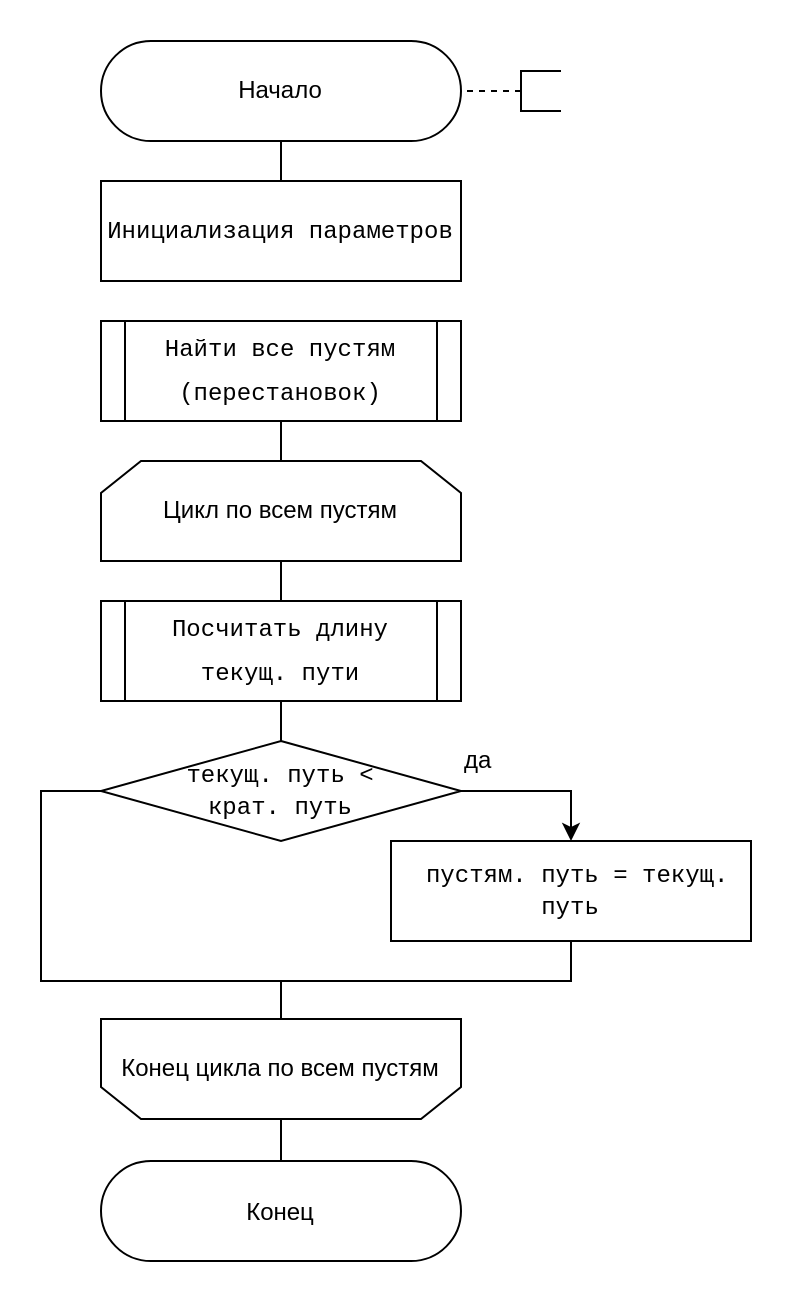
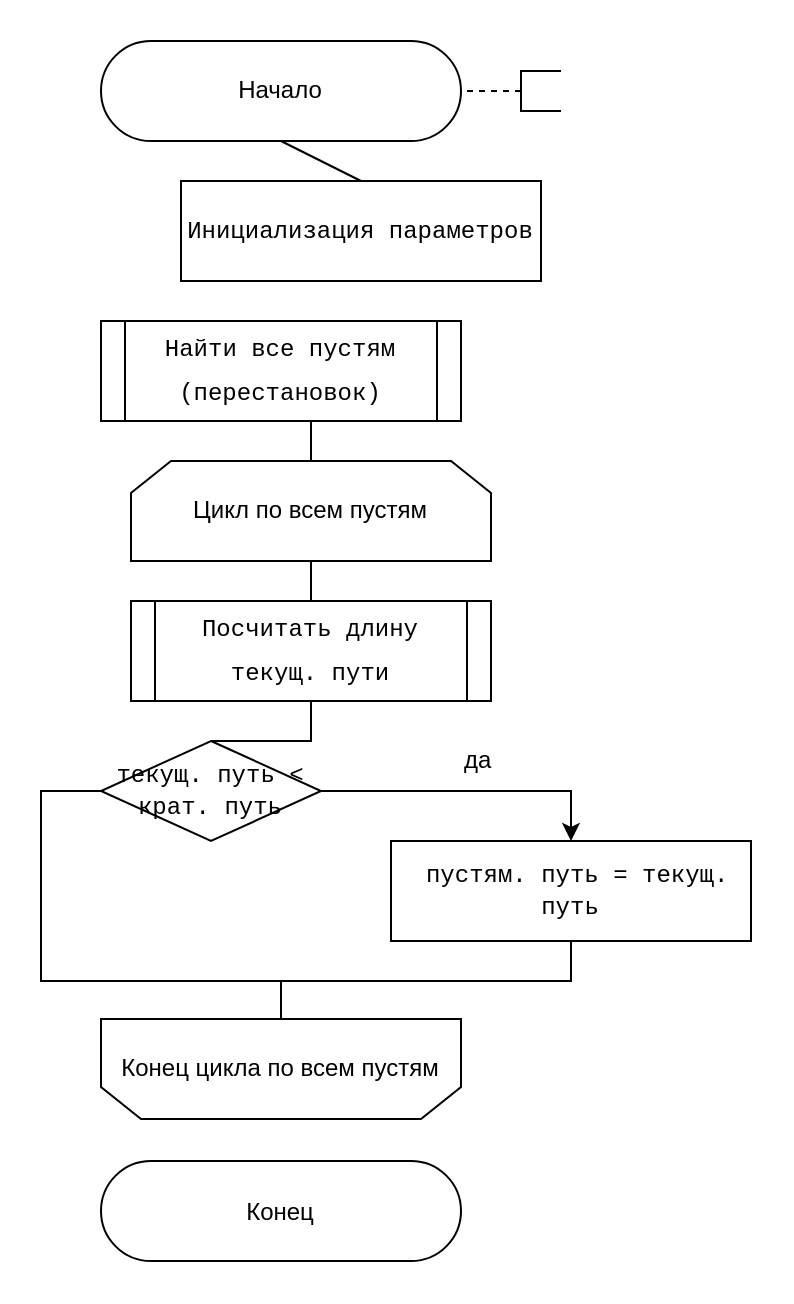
  <mxCell id="0" />
  <mxCell id="1" parent="0" />
  <mxCell id="2" value="Начало" style="rounded=1;whiteSpace=wrap;html=1;arcSize=50;fillColor=none;" parent="1" vertex="1"><mxGeometry x="50" y="20" width="180" height="50" as="geometry" /></mxCell>
  <mxCell id="3" value="&lt;p style=&quot;line-height: 100%&quot;&gt;Конец&lt;/p&gt;" style="rounded=1;whiteSpace=wrap;html=1;arcSize=50;fillColor=none;" parent="1" vertex="1"><mxGeometry x="50" y="580" width="180" height="50" as="geometry" /></mxCell>
  <mxCell id="4" style="edgeStyle=orthogonalEdgeStyle;rounded=0;orthogonalLoop=1;jettySize=auto;html=1;exitX=1;exitY=0.5;exitDx=0;exitDy=0;entryX=0.5;entryY=0;entryDx=0;entryDy=0;endArrow=classic;endFill=1;" parent="1" source="6" target="10" edge="1"><mxGeometry relative="1" as="geometry" /></mxCell>
  <mxCell id="5" style="edgeStyle=orthogonalEdgeStyle;rounded=0;orthogonalLoop=1;jettySize=auto;html=1;exitX=0;exitY=0.5;exitDx=0;exitDy=0;entryX=0.5;entryY=1;entryDx=0;entryDy=0;endArrow=none;endFill=0;" parent="1" source="6" target="15" edge="1"><mxGeometry relative="1" as="geometry"><Array as="points"><mxPoint x="20" y="395" /><mxPoint x="20" y="490" /><mxPoint x="140" y="490" /></Array></mxGeometry></mxCell>
- <mxCell id="6" value="&lt;font face=&quot;Courier New&quot;&gt;текущ. путь &amp;lt;&lt;br&gt;крат. путь&lt;/font&gt;" style="rhombus;whiteSpace=wrap;html=1;rounded=0;strokeWidth=1;fillColor=none;" parent="1" vertex="1"><mxGeometry x="50" y="370" width="180" height="50" as="geometry" /></mxCell>
+ <mxCell id="6" value="&lt;font face=&quot;Courier New&quot;&gt;текущ. путь &amp;lt;&lt;br&gt;крат. путь&lt;/font&gt;" style="rhombus;whiteSpace=wrap;html=1;rounded=0;strokeWidth=1;fillColor=none;" parent="1" vertex="1"><mxGeometry x="50" y="370" width="110" height="50" as="geometry" /></mxCell>
  <mxCell id="7" value="да" style="text;html=1;resizable=0;points=[];autosize=1;align=left;verticalAlign=top;spacingTop=-4;" parent="1" vertex="1"><mxGeometry x="230" y="370" width="30" height="20" as="geometry" /></mxCell>
- <mxCell id="8" style="edgeStyle=orthogonalEdgeStyle;rounded=0;orthogonalLoop=1;jettySize=auto;html=1;exitX=0.5;exitY=0;exitDx=0;exitDy=0;endArrow=none;endFill=0;fontFamily=Courier New;fontSize=6;entryX=0.5;entryY=0;entryDx=0;entryDy=0;" parent="1" source="15" target="3" edge="1"><mxGeometry relative="1" as="geometry"><mxPoint x="125" y="563" as="targetPoint" /><mxPoint x="125" y="493" as="sourcePoint" /></mxGeometry></mxCell>
  <mxCell id="9" style="edgeStyle=orthogonalEdgeStyle;rounded=0;orthogonalLoop=1;jettySize=auto;html=1;exitX=0.5;exitY=1;exitDx=0;exitDy=0;entryX=0.5;entryY=1;entryDx=0;entryDy=0;endArrow=none;endFill=0;" parent="1" source="10" target="15" edge="1"><mxGeometry relative="1" as="geometry"><Array as="points"><mxPoint x="285" y="490" /><mxPoint x="140" y="490" /></Array></mxGeometry></mxCell>
  <mxCell id="10" value="&lt;span style=&quot;font-family: &amp;#34;courier new&amp;#34;&quot;&gt;&amp;nbsp;&lt;/span&gt;&lt;span style=&quot;font-family: &amp;#34;courier new&amp;#34;&quot;&gt;пустям. путь =&amp;nbsp;&lt;/span&gt;&lt;span style=&quot;font-family: &amp;#34;courier new&amp;#34;&quot;&gt;текущ. путь&lt;/span&gt;&lt;font face=&quot;Courier New&quot;&gt;&lt;br&gt;&lt;/font&gt;" style="rounded=0;whiteSpace=wrap;html=1;strokeWidth=1;fillColor=none;" parent="1" vertex="1"><mxGeometry x="195" y="420" width="180" height="50" as="geometry" /></mxCell>
  <mxCell id="11" style="edgeStyle=orthogonalEdgeStyle;rounded=0;orthogonalLoop=1;jettySize=auto;html=1;exitX=0.5;exitY=1;exitDx=0;exitDy=0;entryX=0.5;entryY=0;entryDx=0;entryDy=0;endArrow=none;endFill=0;" edge="1" parent="1" source="12" target="14"><mxGeometry relative="1" as="geometry" /></mxCell>
  <mxCell id="12" value="&lt;p style=&quot;line-height: 70%&quot;&gt;&lt;font face=&quot;Courier New&quot; style=&quot;font-size: 12px&quot;&gt;Найти все пустям&lt;/font&gt;&lt;/p&gt;&lt;p style=&quot;line-height: 70%&quot;&gt;&lt;font face=&quot;Courier New&quot; style=&quot;font-size: 12px&quot;&gt;(перестановок)&lt;/font&gt;&lt;/p&gt;" style="shape=process;whiteSpace=wrap;html=1;backgroundOutline=1;rounded=0;shadow=0;glass=0;strokeWidth=1;size=0.068;fillColor=none;" parent="1" vertex="1"><mxGeometry x="50" y="160" width="180" height="50" as="geometry" /></mxCell>
  <mxCell id="13" style="edgeStyle=orthogonalEdgeStyle;rounded=0;orthogonalLoop=1;jettySize=auto;html=1;exitX=0.5;exitY=1;exitDx=0;exitDy=0;entryX=0.5;entryY=0;entryDx=0;entryDy=0;endArrow=none;endFill=0;" edge="1" parent="1" source="14" target="21"><mxGeometry relative="1" as="geometry" /></mxCell>
- <mxCell id="14" value="&lt;span&gt;Цикл по всем пустям&lt;/span&gt;" style="shape=loopLimit;whiteSpace=wrap;html=1;size=20;fillColor=none;" parent="1" vertex="1"><mxGeometry x="50" y="230" width="180" height="50" as="geometry" /></mxCell>
+ <mxCell id="14" value="&lt;span&gt;Цикл по всем пустям&lt;/span&gt;" style="shape=loopLimit;whiteSpace=wrap;html=1;size=20;fillColor=none;" parent="1" vertex="1"><mxGeometry x="65" y="230" width="180" height="50" as="geometry" /></mxCell>
  <mxCell id="15" value="Конец цикла по всем пустям" style="shape=loopLimit;whiteSpace=wrap;html=1;size=20;fillColor=none;rounded=0;direction=west;" parent="1" vertex="1"><mxGeometry x="50" y="509" width="180" height="50" as="geometry" /></mxCell>
- <mxCell id="16" value="&lt;font face=&quot;Courier New&quot;&gt;Инициализация параметров&lt;br&gt;&lt;/font&gt;" style="rounded=0;whiteSpace=wrap;html=1;strokeWidth=1;fillColor=none;" parent="1" vertex="1"><mxGeometry x="50" y="90" width="180" height="50" as="geometry" /></mxCell>
+ <mxCell id="16" value="&lt;font face=&quot;Courier New&quot;&gt;Инициализация параметров&lt;br&gt;&lt;/font&gt;" style="rounded=0;whiteSpace=wrap;html=1;strokeWidth=1;fillColor=none;" parent="1" vertex="1"><mxGeometry x="90" y="90" width="180" height="50" as="geometry" /></mxCell>
  <mxCell id="17" value="" style="endArrow=none;html=1;entryX=0.5;entryY=1;entryDx=0;entryDy=0;exitX=0.5;exitY=0;exitDx=0;exitDy=0;" parent="1" source="16" target="2" edge="1"><mxGeometry width="50" height="50" relative="1" as="geometry"><mxPoint x="135" y="209" as="sourcePoint" /><mxPoint x="135" y="190" as="targetPoint" /></mxGeometry></mxCell>
  <mxCell id="18" style="edgeStyle=orthogonalEdgeStyle;rounded=0;orthogonalLoop=1;jettySize=auto;html=1;exitX=0;exitY=0.5;exitDx=0;exitDy=0;exitPerimeter=0;entryX=1;entryY=0.5;entryDx=0;entryDy=0;endArrow=none;endFill=0;dashed=1;" parent="1" source="19" target="2" edge="1"><mxGeometry relative="1" as="geometry"><mxPoint x="270" y="55" as="targetPoint" /></mxGeometry></mxCell>
  <mxCell id="19" value="" style="strokeWidth=1;html=1;shape=mxgraph.flowchart.annotation_1;align=left;pointerEvents=1;" parent="1" vertex="1"><mxGeometry x="260" y="35" width="20" height="20" as="geometry" /></mxCell>
  <mxCell id="20" style="edgeStyle=orthogonalEdgeStyle;rounded=0;orthogonalLoop=1;jettySize=auto;html=1;exitX=0.5;exitY=1;exitDx=0;exitDy=0;entryX=0.5;entryY=0;entryDx=0;entryDy=0;endArrow=none;endFill=0;" edge="1" parent="1" source="21" target="6"><mxGeometry relative="1" as="geometry" /></mxCell>
- <mxCell id="21" value="&lt;p style=&quot;line-height: 70%&quot;&gt;&lt;font face=&quot;Courier New&quot;&gt;Посчитать длину&lt;/font&gt;&lt;/p&gt;&lt;p style=&quot;line-height: 70%&quot;&gt;&lt;font face=&quot;Courier New&quot;&gt;текущ. пути&lt;/font&gt;&lt;/p&gt;" style="shape=process;whiteSpace=wrap;html=1;backgroundOutline=1;rounded=0;shadow=0;glass=0;strokeWidth=1;size=0.068;fillColor=none;" vertex="1" parent="1"><mxGeometry x="50" y="300" width="180" height="50" as="geometry" /></mxCell>
+ <mxCell id="21" value="&lt;p style=&quot;line-height: 70%&quot;&gt;&lt;font face=&quot;Courier New&quot;&gt;Посчитать длину&lt;/font&gt;&lt;/p&gt;&lt;p style=&quot;line-height: 70%&quot;&gt;&lt;font face=&quot;Courier New&quot;&gt;текущ. пути&lt;/font&gt;&lt;/p&gt;" style="shape=process;whiteSpace=wrap;html=1;backgroundOutline=1;rounded=0;shadow=0;glass=0;strokeWidth=1;size=0.068;fillColor=none;" vertex="1" parent="1"><mxGeometry x="65" y="300" width="180" height="50" as="geometry" /></mxCell>
